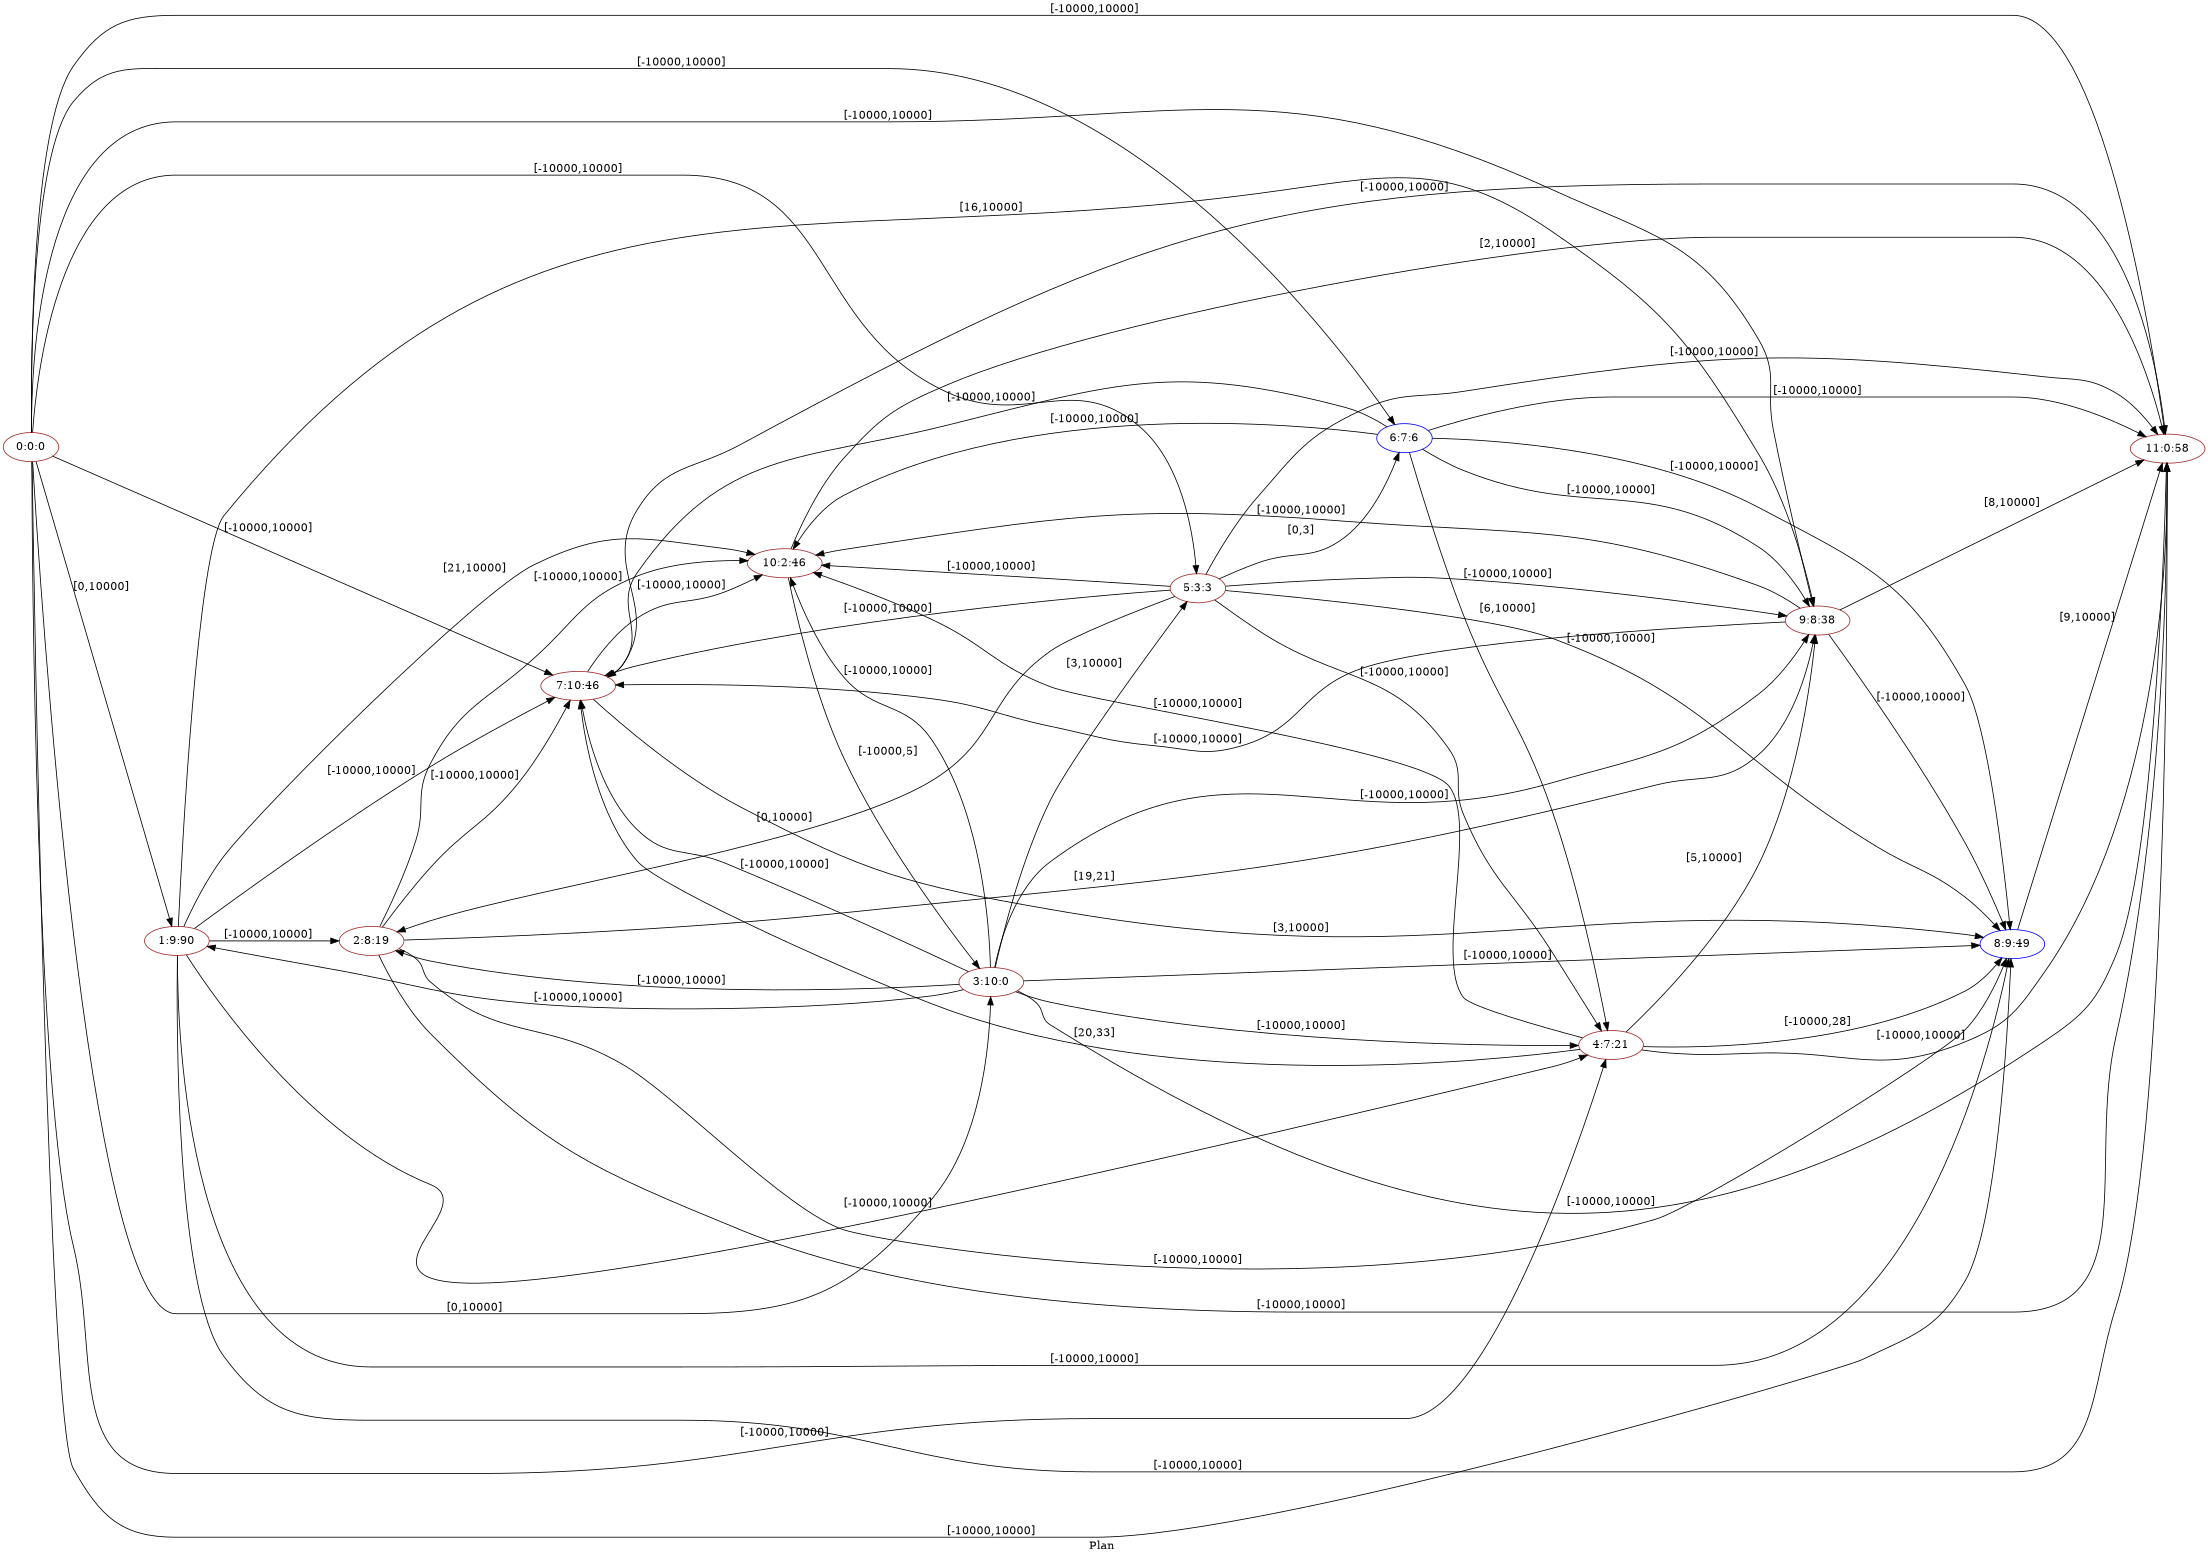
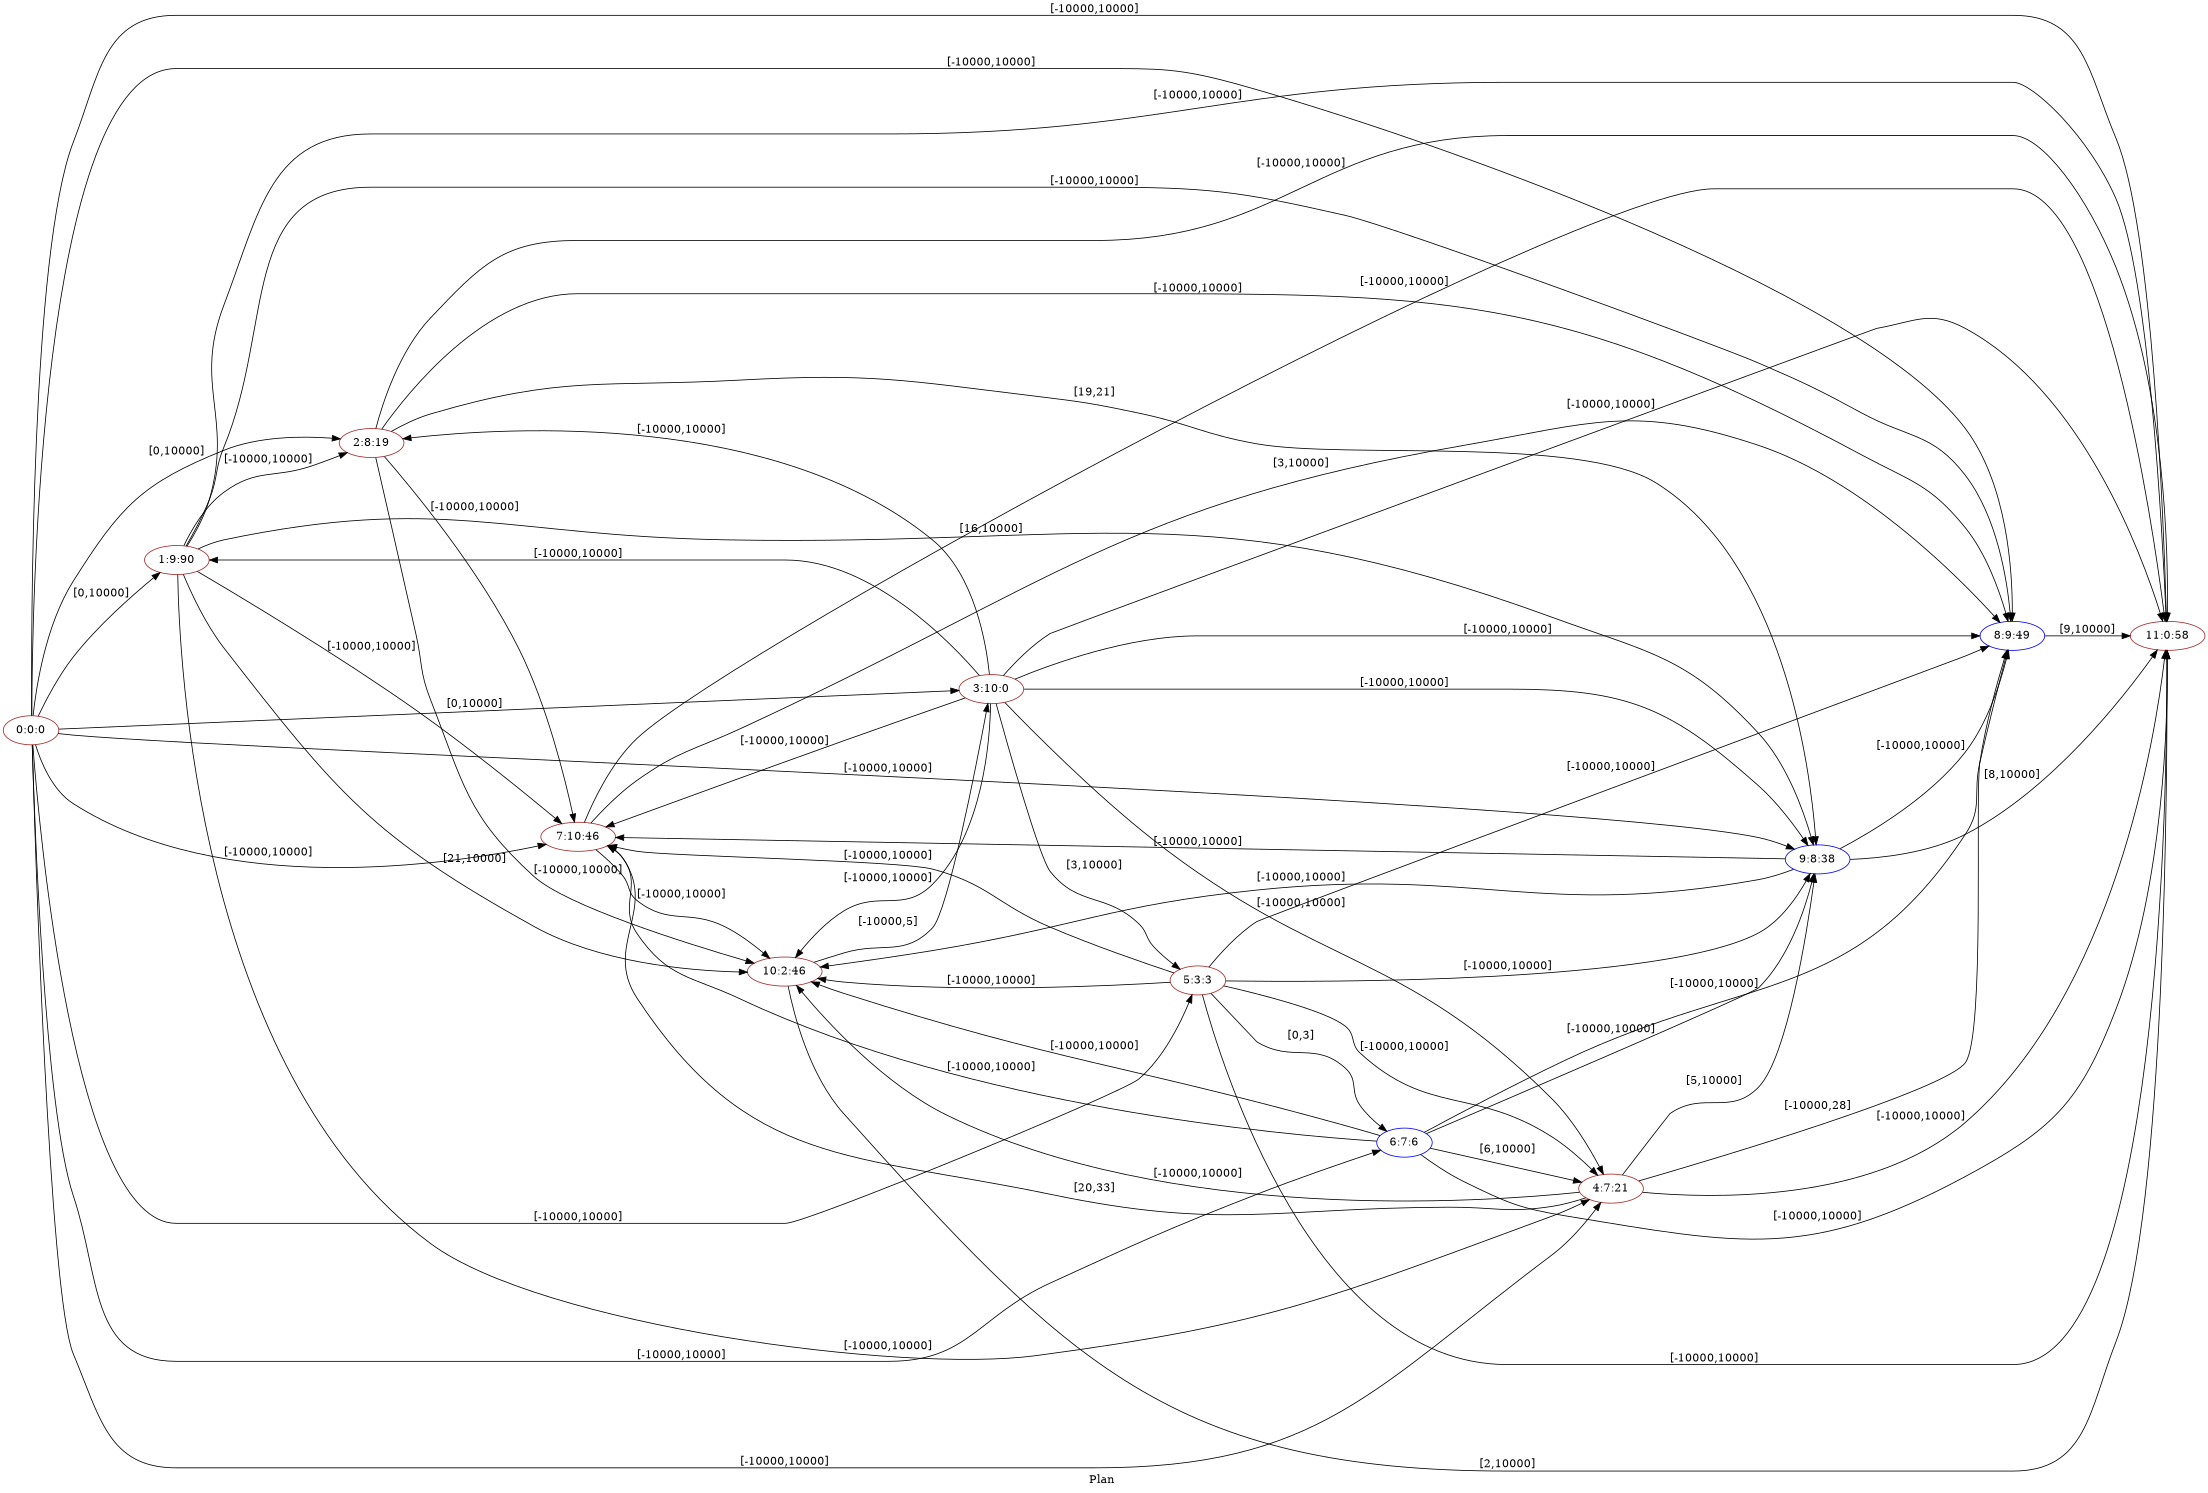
  digraph {
    fldt=0.639312
    label="Plan "
    nodesep=.45
    rankdir=LR
    node [color=brown]
    n1 [label="1:9:90"]
    "0:0:0"
    "2:8:19"
    "3:10:0"
    "4:7:21"
    "5:3:3"
    "6:7:6" [color=blue]
    "7:10:46"
    "8:9:49" [color=blue]
-   "9:8:38"
+   "9:8:38" [color=blue]
    "11:0:58"
    "10:2:46"
    n1 -> "2:8:19" [label="[-10000,10000]"]
    n1 -> "4:7:21" [label="[-10000,10000]"]
    n1 -> "7:10:46" [label="[-10000,10000]"]
    n1 -> "8:9:49" [label="[-10000,10000]"]
    n1 -> "9:8:38" [label="[16,10000]"]
    n1 -> "11:0:58" [label="[-10000,10000]"]
    n1 -> "10:2:46" [label="[21,10000]"]
    "0:0:0" -> n1 [label="[0,10000]"]
-   "5:3:3" -> "2:8:19" [label="[0,10000]"]
+   "0:0:0" -> "2:8:19" [label="[0,10000]"]
    "0:0:0" -> "3:10:0" [label="[0,10000]"]
    "0:0:0" -> "4:7:21" [label="[-10000,10000]"]
    "0:0:0" -> "5:3:3" [label="[-10000,10000]"]
    "0:0:0" -> "6:7:6" [label="[-10000,10000]"]
    "0:0:0" -> "7:10:46" [label="[-10000,10000]"]
    "0:0:0" -> "8:9:49" [label="[-10000,10000]"]
    "0:0:0" -> "9:8:38" [label="[-10000,10000]"]
    "0:0:0" -> "11:0:58" [label="[-10000,10000]"]
    "2:8:19" -> "7:10:46" [label="[-10000,10000]"]
    "2:8:19" -> "8:9:49" [label="[-10000,10000]"]
    "2:8:19" -> "9:8:38" [label="[19,21]"]
    "2:8:19" -> "11:0:58" [label="[-10000,10000]"]
    "2:8:19" -> "10:2:46" [label="[-10000,10000]"]
    "3:10:0" -> n1 [label="[-10000,10000]"]
    "3:10:0" -> "2:8:19" [label="[-10000,10000]"]
    "3:10:0" -> "4:7:21" [label="[-10000,10000]"]
    "3:10:0" -> "5:3:3" [label="[3,10000]"]
    "3:10:0" -> "7:10:46" [label="[-10000,10000]"]
    "3:10:0" -> "8:9:49" [label="[-10000,10000]"]
    "3:10:0" -> "9:8:38" [label="[-10000,10000]"]
    "3:10:0" -> "11:0:58" [label="[-10000,10000]"]
    "3:10:0" -> "10:2:46" [label="[-10000,10000]"]
    "4:7:21" -> "7:10:46" [label="[20,33]"]
    "4:7:21" -> "8:9:49" [label="[-10000,28]"]
    "4:7:21" -> "9:8:38" [label="[5,10000]"]
    "4:7:21" -> "11:0:58" [label="[-10000,10000]"]
    "4:7:21" -> "10:2:46" [label="[-10000,10000]"]
    "5:3:3" -> "4:7:21" [label="[-10000,10000]"]
    "5:3:3" -> "6:7:6" [label="[0,3]"]
    "5:3:3" -> "7:10:46" [label="[-10000,10000]"]
    "5:3:3" -> "8:9:49" [label="[-10000,10000]"]
    "5:3:3" -> "9:8:38" [label="[-10000,10000]"]
    "5:3:3" -> "11:0:58" [label="[-10000,10000]"]
    "5:3:3" -> "10:2:46" [label="[-10000,10000]"]
    "6:7:6" -> "4:7:21" [label="[6,10000]"]
    "6:7:6" -> "7:10:46" [label="[-10000,10000]"]
    "6:7:6" -> "8:9:49" [label="[-10000,10000]"]
    "6:7:6" -> "9:8:38" [label="[-10000,10000]"]
    "6:7:6" -> "11:0:58" [label="[-10000,10000]"]
    "6:7:6" -> "10:2:46" [label="[-10000,10000]"]
    "7:10:46" -> "8:9:49" [label="[3,10000]"]
    "7:10:46" -> "11:0:58" [label="[-10000,10000]"]
    "7:10:46" -> "10:2:46" [label="[-10000,10000]"]
    "8:9:49" -> "11:0:58" [label="[9,10000]"]
    "9:8:38" -> "7:10:46" [label="[-10000,10000]"]
    "9:8:38" -> "8:9:49" [label="[-10000,10000]"]
    "9:8:38" -> "11:0:58" [label="[8,10000]"]
    "9:8:38" -> "10:2:46" [label="[-10000,10000]"]
    "10:2:46" -> "3:10:0" [label="[-10000,5]"]
    "10:2:46" -> "11:0:58" [label="[2,10000]"]
  }
